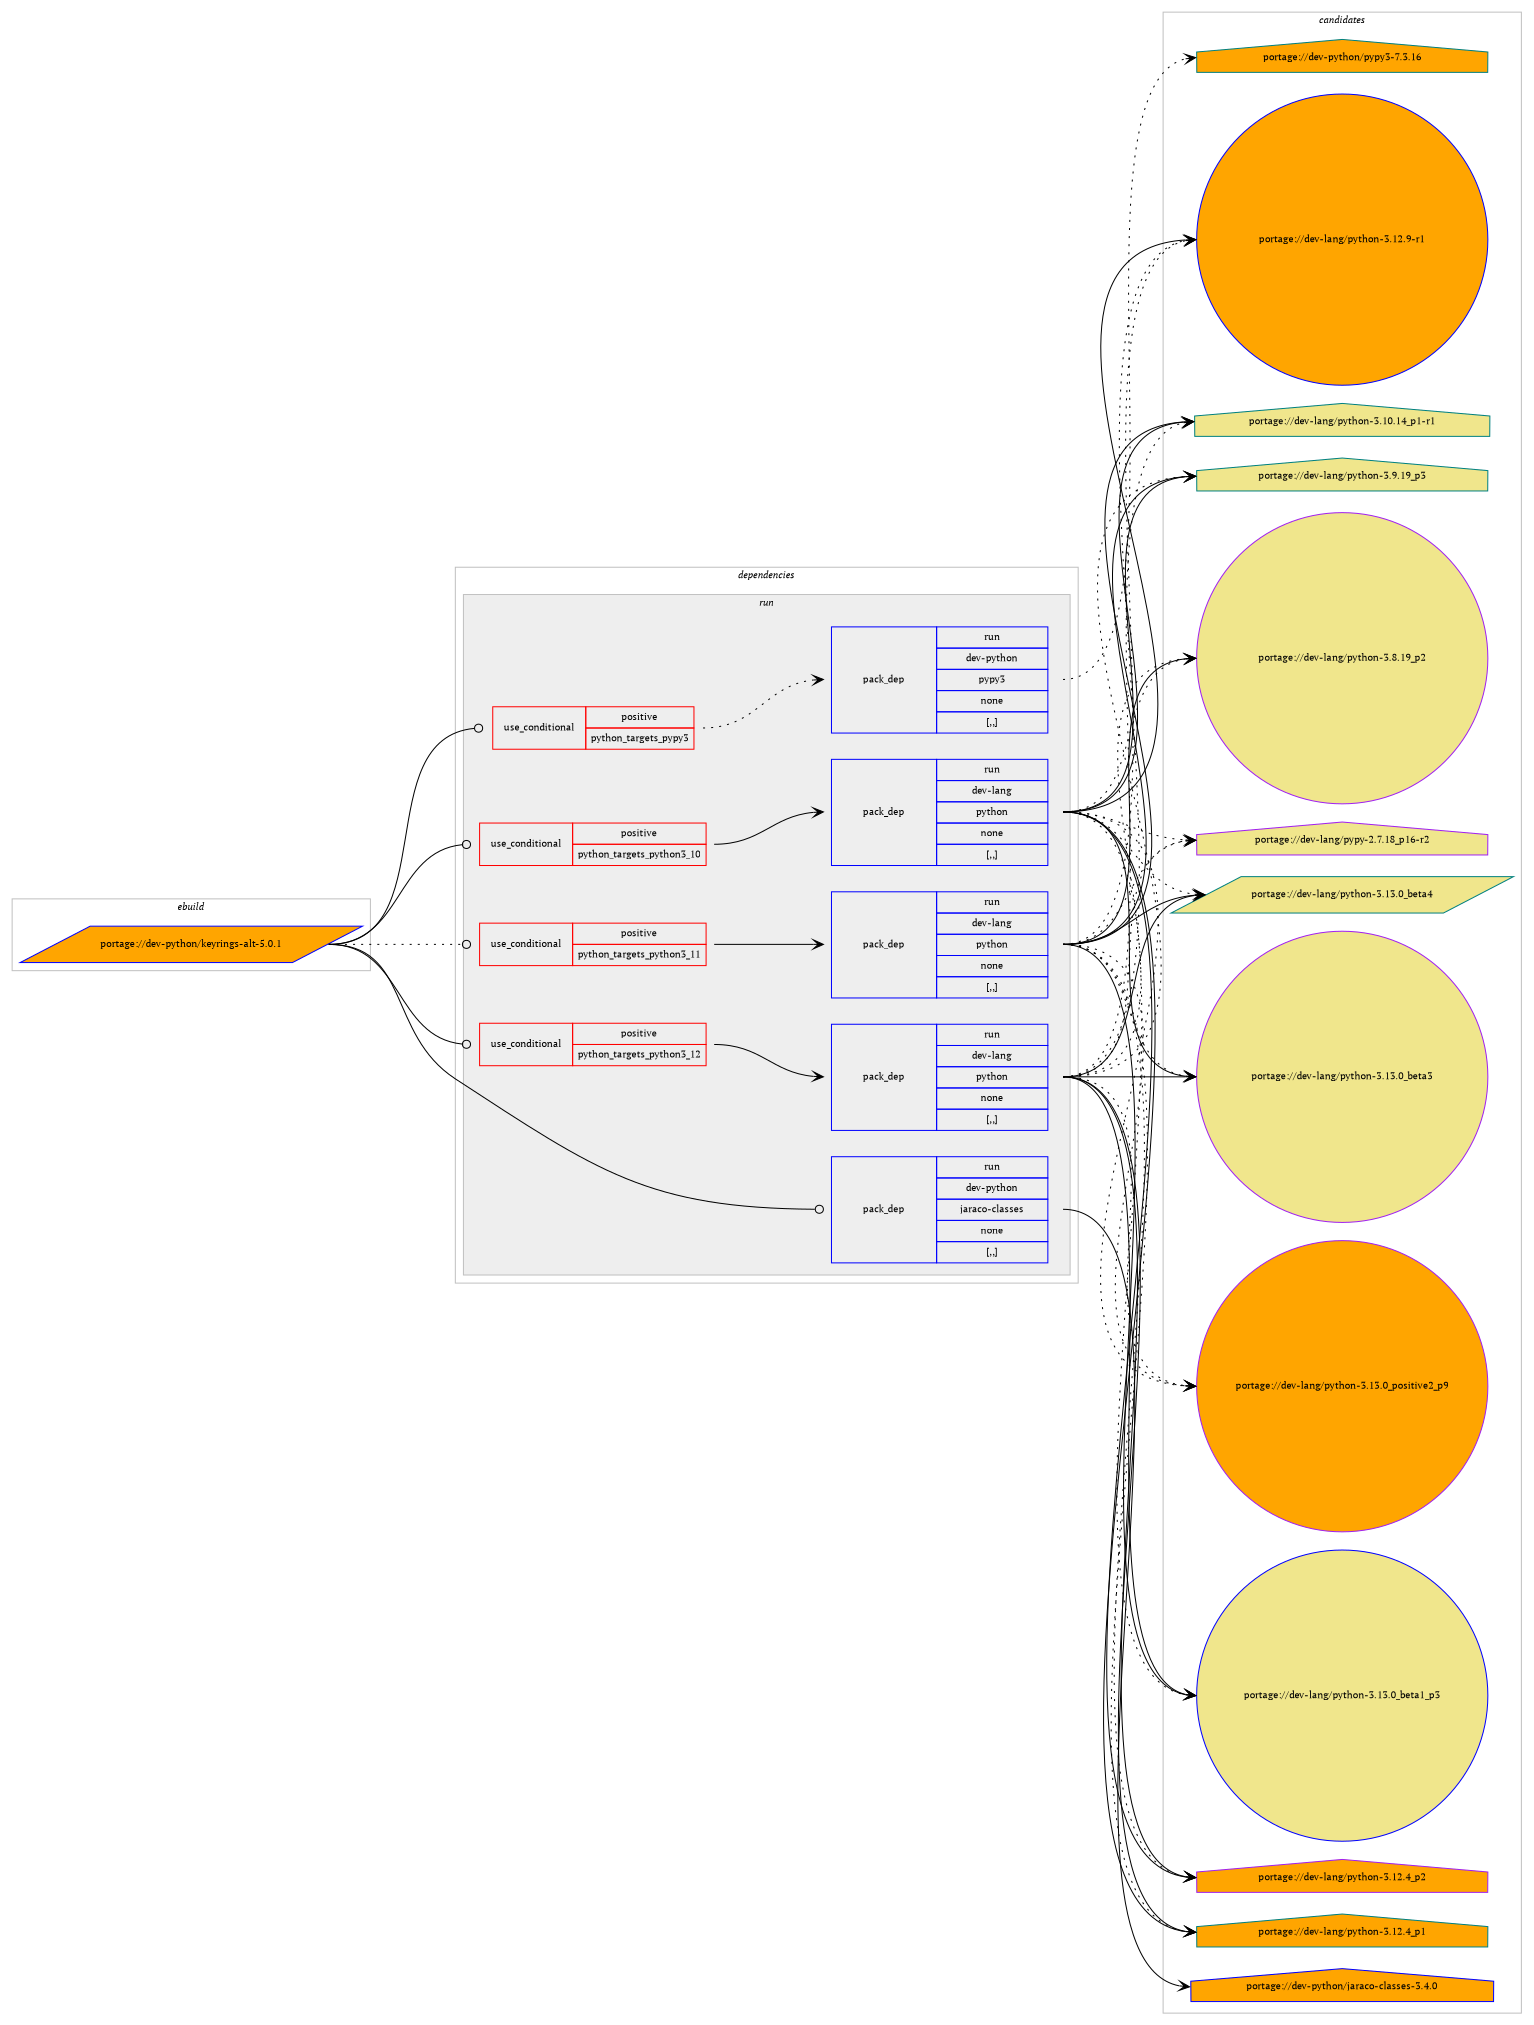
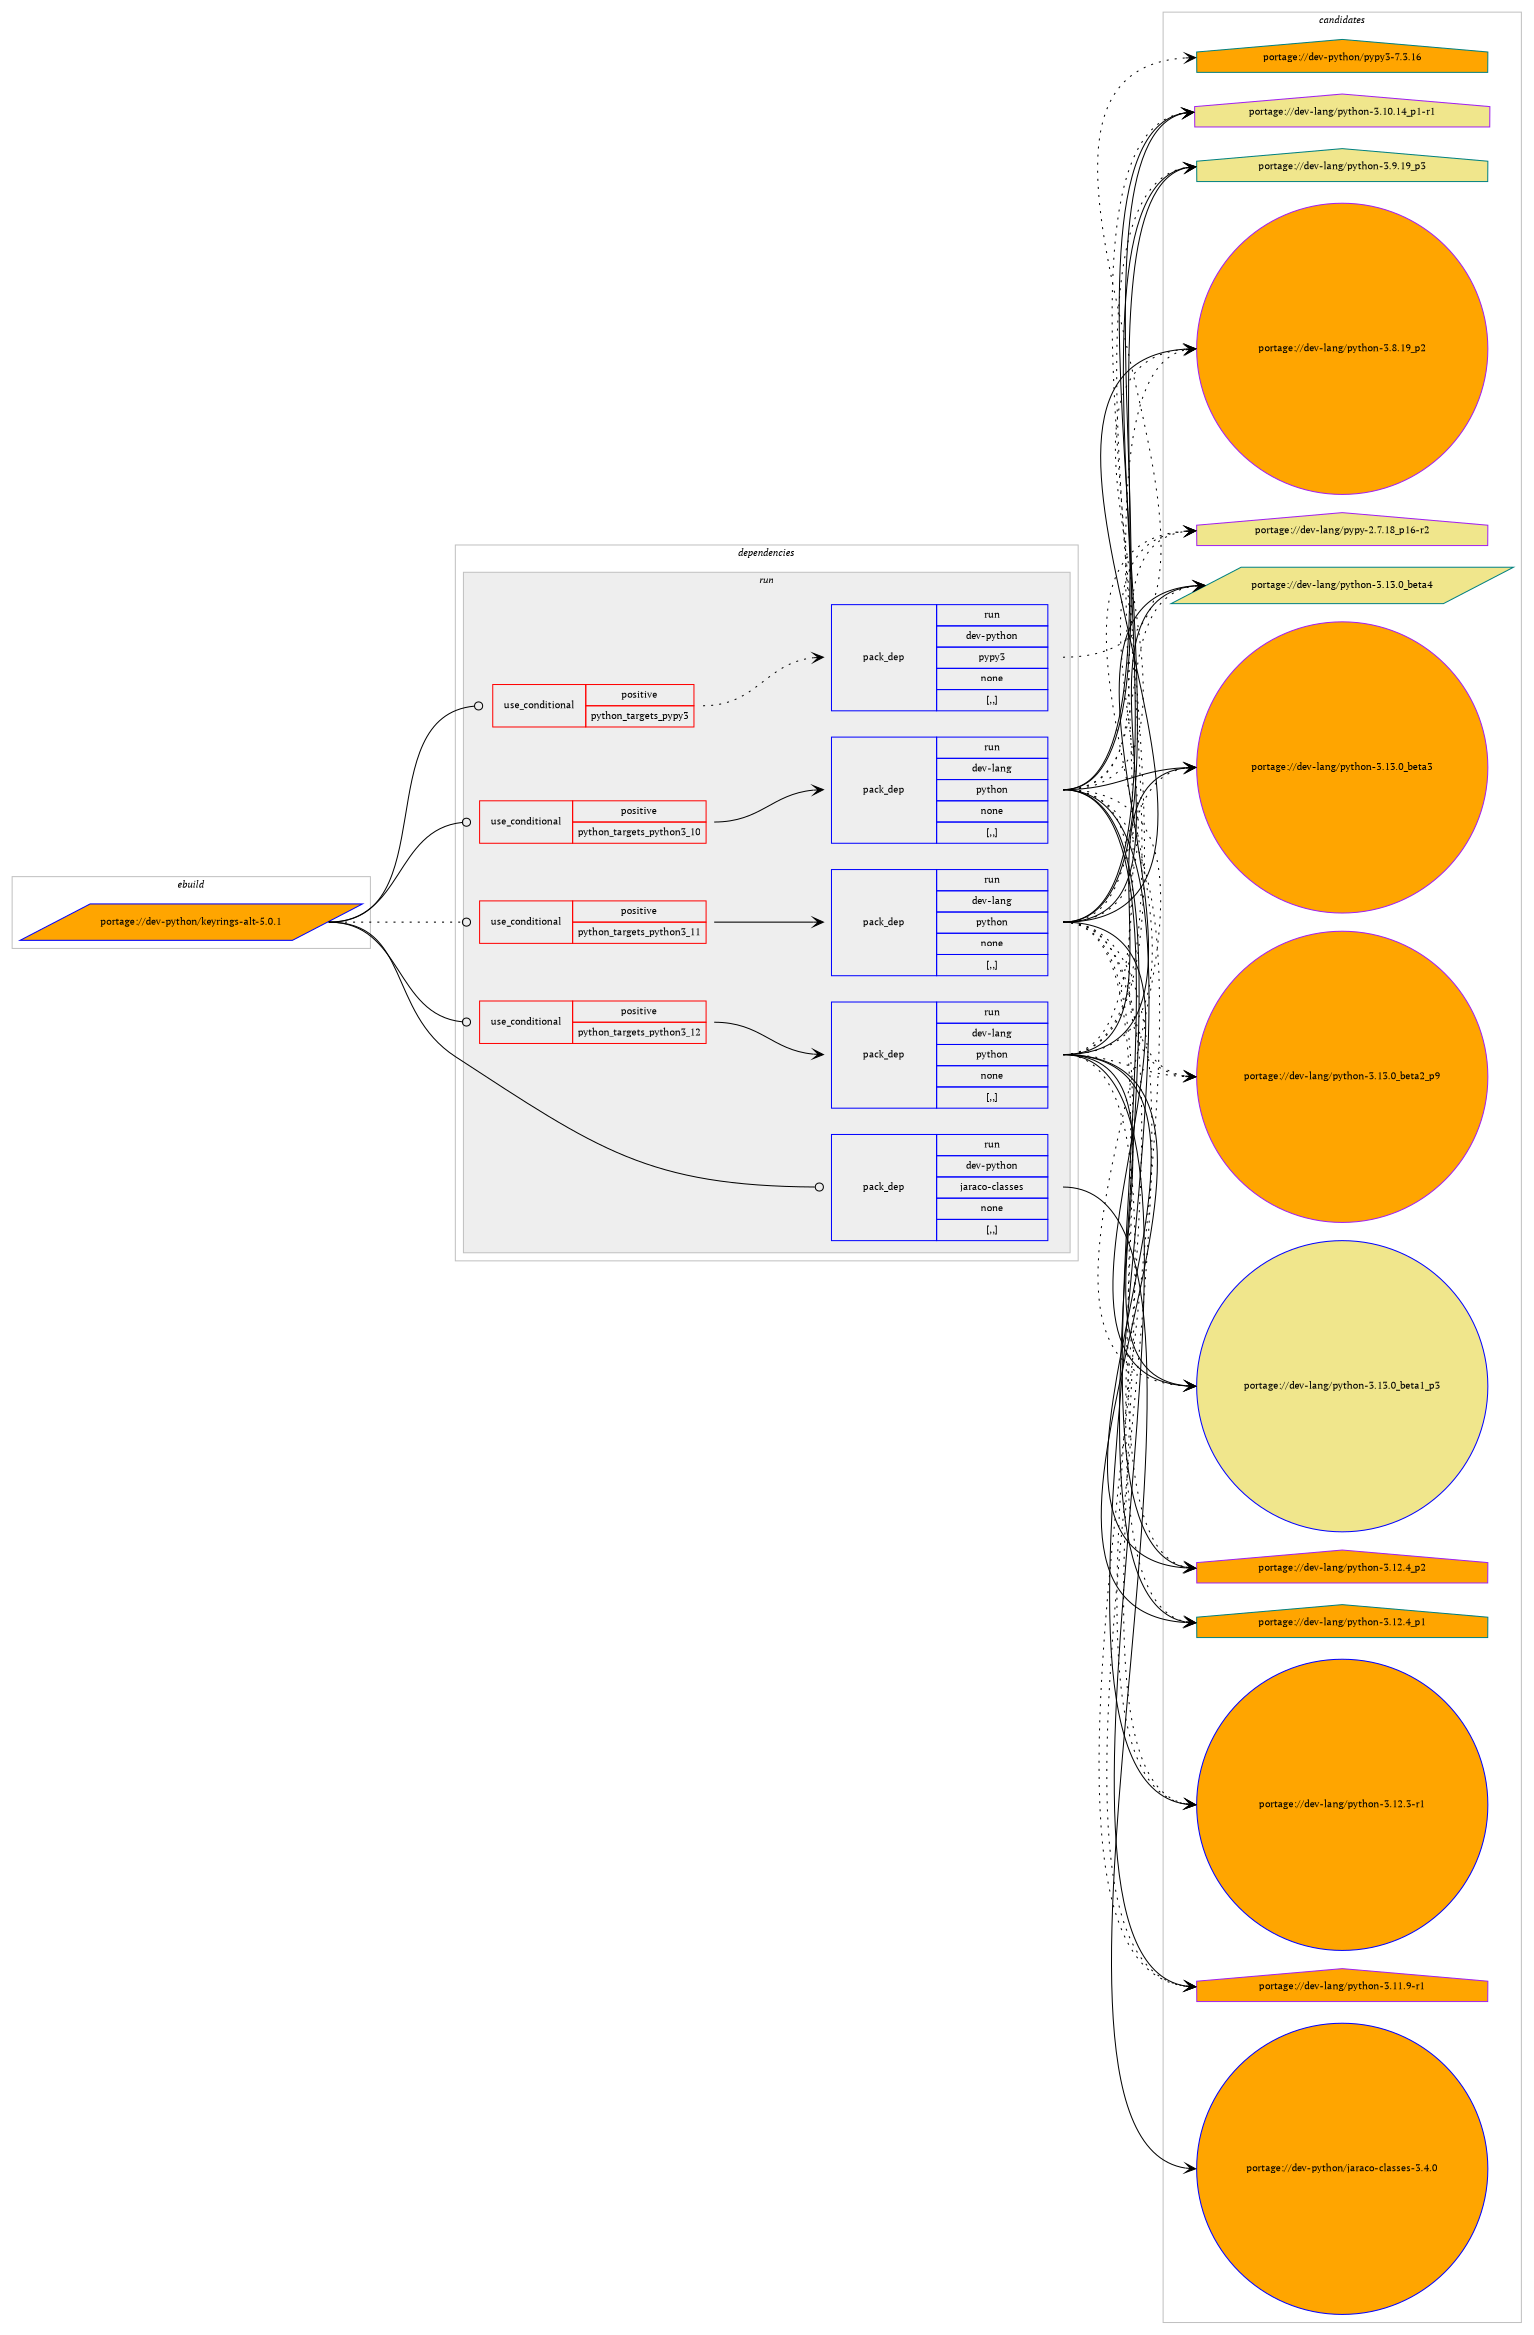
  digraph {
    compound=true
    concentrate=true
    fontname="PT Serif"
    fontsize=10
    newrank=true
    rankdir=LR
    ranksep=1.5
    node [color=blue fillcolor=orange fontname="PT Serif" fontsize=10 shape=none style=filled]
    edge [arrowhead=vee fontname="PT Serif" headport=w style=solid tailport=e weight=100]
    n1 [label="portage://dev-python/keyrings-alt-5.0.1" shape=parallelogram width=4]
    n2 [label=<<TABLE BORDER="0" CELLBORDER="1" CELLSPACING="0" CELLPADDING="4" WIDTH="220"><TR><TD ROWSPAN="6" CELLPADDING="30">pack_dep</TD></TR><TR><TD WIDTH="110">run</TD></TR><TR><TD>dev-python</TD></TR><TR><TD>pypy3</TD></TR><TR><TD>none</TD></TR><TR><TD>[,,]</TD></TR></TABLE>> fillcolor="" style=""]
    n3 [color=red label=<<TABLE BORDER="0" CELLBORDER="1" CELLSPACING="0" CELLPADDING="4"><TR><TD ROWSPAN="3" CELLPADDING="10">use_conditional</TD></TR><TR><TD>positive</TD></TR><TR><TD>python_targets_pypy3</TD></TR></TABLE>> fillcolor="" style=""]
    n4 [label=<<TABLE BORDER="0" CELLBORDER="1" CELLSPACING="0" CELLPADDING="4" WIDTH="220"><TR><TD ROWSPAN="6" CELLPADDING="30">pack_dep</TD></TR><TR><TD WIDTH="110">run</TD></TR><TR><TD>dev-lang</TD></TR><TR><TD>python</TD></TR><TR><TD>none</TD></TR><TR><TD>[,,]</TD></TR></TABLE>> fillcolor="" style=""]
    n5 [color=red label=<<TABLE BORDER="0" CELLBORDER="1" CELLSPACING="0" CELLPADDING="4"><TR><TD ROWSPAN="3" CELLPADDING="10">use_conditional</TD></TR><TR><TD>positive</TD></TR><TR><TD>python_targets_python3_10</TD></TR></TABLE>> fillcolor="" style=""]
    n6 [label=<<TABLE BORDER="0" CELLBORDER="1" CELLSPACING="0" CELLPADDING="4" WIDTH="220"><TR><TD ROWSPAN="6" CELLPADDING="30">pack_dep</TD></TR><TR><TD WIDTH="110">run</TD></TR><TR><TD>dev-lang</TD></TR><TR><TD>python</TD></TR><TR><TD>none</TD></TR><TR><TD>[,,]</TD></TR></TABLE>> fillcolor="" style=""]
    n7 [color=red label=<<TABLE BORDER="0" CELLBORDER="1" CELLSPACING="0" CELLPADDING="4"><TR><TD ROWSPAN="3" CELLPADDING="10">use_conditional</TD></TR><TR><TD>positive</TD></TR><TR><TD>python_targets_python3_11</TD></TR></TABLE>> fillcolor="" style=""]
    n8 [label=<<TABLE BORDER="0" CELLBORDER="1" CELLSPACING="0" CELLPADDING="4" WIDTH="220"><TR><TD ROWSPAN="6" CELLPADDING="30">pack_dep</TD></TR><TR><TD WIDTH="110">run</TD></TR><TR><TD>dev-lang</TD></TR><TR><TD>python</TD></TR><TR><TD>none</TD></TR><TR><TD>[,,]</TD></TR></TABLE>> fillcolor="" style=""]
    n9 [color=red label=<<TABLE BORDER="0" CELLBORDER="1" CELLSPACING="0" CELLPADDING="4"><TR><TD ROWSPAN="3" CELLPADDING="10">use_conditional</TD></TR><TR><TD>positive</TD></TR><TR><TD>python_targets_python3_12</TD></TR></TABLE>> fillcolor="" style=""]
    n10 [label=<<TABLE BORDER="0" CELLBORDER="1" CELLSPACING="0" CELLPADDING="4" WIDTH="220"><TR><TD ROWSPAN="6" CELLPADDING="30">pack_dep</TD></TR><TR><TD WIDTH="110">run</TD></TR><TR><TD>dev-python</TD></TR><TR><TD>jaraco-classes</TD></TR><TR><TD>none</TD></TR><TR><TD>[,,]</TD></TR></TABLE>> fillcolor="" style=""]
    n11 [color=teal label="portage://dev-python/pypy3-7.3.16" shape=house width=4]
    n12 [color=teal fillcolor=khaki label="portage://dev-lang/python-3.13.0_beta4" shape=parallelogram width=4]
-   n13 [color=purple fillcolor=khaki label="portage://dev-lang/python-3.13.0_beta3" shape=circle width=4]
-   n14 [color=purple label="portage://dev-lang/python-3.13.0_positive2_p9" shape=circle width=4]
+   n13 [color=purple label="portage://dev-lang/python-3.13.0_beta3" shape=circle width=4]
+   n14 [color=purple label="portage://dev-lang/python-3.13.0_beta2_p9" shape=circle width=4]
    n15 [fillcolor=khaki label="portage://dev-lang/python-3.13.0_beta1_p3" shape=circle width=4]
    n16 [color=purple label="portage://dev-lang/python-3.12.4_p2" shape=house width=4]
    n17 [color=teal label="portage://dev-lang/python-3.12.4_p1" shape=house width=4]
-   n18 [label="portage://dev-lang/python-3.12.9-r1" shape=circle width=4]
-   n20 [color=teal fillcolor=khaki label="portage://dev-lang/python-3.10.14_p1-r1" shape=house width=4]
+   n18 [label="portage://dev-lang/python-3.12.3-r1" shape=circle width=4]
+   n19 [color=purple label="portage://dev-lang/python-3.11.9-r1" shape=house width=4]
+   n20 [color=purple fillcolor=khaki label="portage://dev-lang/python-3.10.14_p1-r1" shape=house width=4]
    n21 [color=teal fillcolor=khaki label="portage://dev-lang/python-3.9.19_p3" shape=house width=4]
-   n22 [color=purple fillcolor=khaki label="portage://dev-lang/python-3.8.19_p2" shape=circle width=4]
+   n22 [color=purple label="portage://dev-lang/python-3.8.19_p2" shape=circle width=4]
    n23 [color=purple fillcolor=khaki label="portage://dev-lang/pypy-2.7.18_p16-r2" shape=house width=4]
-   n24 [label="portage://dev-python/jaraco-classes-3.4.0" shape=house width=4]
+   n24 [label="portage://dev-python/jaraco-classes-3.4.0" shape=circle width=4]
    subgraph cluster_1 {
      color=gray
      label=<<i>dependencies</i>>
      subgraph cluster_2 {
        color=gray
        fillcolor="#eeeeee"
        label=<<i>compile</i>>
        style=filled
      }
      subgraph cluster_3 {
        color=gray
        fillcolor="#eeeeee"
        label=<<i>compile and run</i>>
        style=filled
      }
      subgraph cluster_4 {
        color=gray
        fillcolor="#eeeeee"
        label=<<i>run</i>>
        style=filled
        subgraph sub_5 {
          color=gray
          fillcolor="#eeeeee"
          label=<<i>run</i>>
          style=filled
          n3
          subgraph sub_6 {
            color=gray
            fillcolor="#eeeeee"
            label=<<i>run</i>>
            style=filled
            n2
          }
        }
        subgraph sub_7 {
          color=gray
          fillcolor="#eeeeee"
          label=<<i>run</i>>
          style=filled
          n5
          subgraph sub_8 {
            color=gray
            fillcolor="#eeeeee"
            label=<<i>run</i>>
            style=filled
            n4
          }
        }
        subgraph sub_9 {
          color=gray
          fillcolor="#eeeeee"
          label=<<i>run</i>>
          style=filled
          n7
          subgraph sub_10 {
            color=gray
            fillcolor="#eeeeee"
            label=<<i>run</i>>
            style=filled
            n6
          }
        }
        subgraph sub_11 {
          color=gray
          fillcolor="#eeeeee"
          label=<<i>run</i>>
          style=filled
          n9
          subgraph sub_12 {
            color=gray
            fillcolor="#eeeeee"
            label=<<i>run</i>>
            style=filled
            n8
          }
        }
        subgraph sub_13 {
          color=gray
          fillcolor="#eeeeee"
          label=<<i>run</i>>
          style=filled
          n10
        }
      }
    }
    subgraph cluster_14 {
      color=gray
      label=<<i>ebuild</i>>
      n1
    }
    subgraph cluster_15 {
      color=gray
      label=<<i>candidates</i>>
      rank=same
      subgraph sub_16 {
        color=black
        label=<<i>candidates</i>>
        nodesep=1
        rank=same
        n11
      }
      subgraph sub_17 {
        color=black
        label=<<i>candidates</i>>
        nodesep=1
        rank=same
        n12
        n13
        n14
        n15
        n16
        n17
        n18
+       n19
        n20
        n21
        n22
        n23
      }
      subgraph sub_18 {
        color=black
        label=<<i>candidates</i>>
        nodesep=1
        rank=same
        n12
        n13
        n14
        n15
        n16
        n17
        n18
+       n19
        n20
        n21
        n22
        n23
      }
      subgraph sub_19 {
        color=black
        label=<<i>candidates</i>>
        nodesep=1
        rank=same
        n12
        n13
        n14
        n15
        n16
        n17
        n18
+       n19
        n20
        n21
        n22
        n23
      }
      subgraph sub_20 {
        color=black
        label=<<i>candidates</i>>
        nodesep=1
        rank=same
        n24
      }
    }
    n1 -> n3 [arrowhead=odot weight=20]
    n1 -> n5 [arrowhead=odot weight=20]
    n1 -> n7 [arrowhead=odot style=dotted weight=20]
    n1 -> n9 [arrowhead=odot weight=20]
    n1 -> n10 [arrowhead=odot weight=20]
    n2 -> n11 [style=dotted]
    n3 -> n2 [style=dotted weight=20]
    n4 -> n12 [style=dotted]
    n4 -> n13
    n4 -> n14 [style=dotted]
    n4 -> n15 [style=dotted]
    n4 -> n16
    n4 -> n17
    n4 -> n18
+   n4 -> n19 [style=dotted]
    n4 -> n20
    n4 -> n21
    n4 -> n22 [style=dotted]
    n4 -> n23 [style=dotted]
    n5 -> n4 [weight=20]
    n6 -> n12
    n6 -> n13 [style=dotted]
    n6 -> n14 [style=dotted]
    n6 -> n15
    n6 -> n16 [style=dotted]
    n6 -> n17 [style=dotted]
    n6 -> n18 [style=dotted]
+   n6 -> n19 [style=dotted]
    n6 -> n20
    n6 -> n21
    n6 -> n22
    n6 -> n23 [style=dotted]
    n7 -> n6 [weight=20]
    n8 -> n12
    n8 -> n13
    n8 -> n14 [style=dotted]
    n8 -> n15
    n8 -> n16
    n8 -> n17
    n8 -> n18 [style=dotted]
+   n8 -> n19
    n8 -> n20 [style=dotted]
    n8 -> n21 [style=dotted]
    n8 -> n22 [style=dotted]
    n8 -> n23 [style=dotted]
    n9 -> n8 [weight=20]
    n10 -> n24
  }
